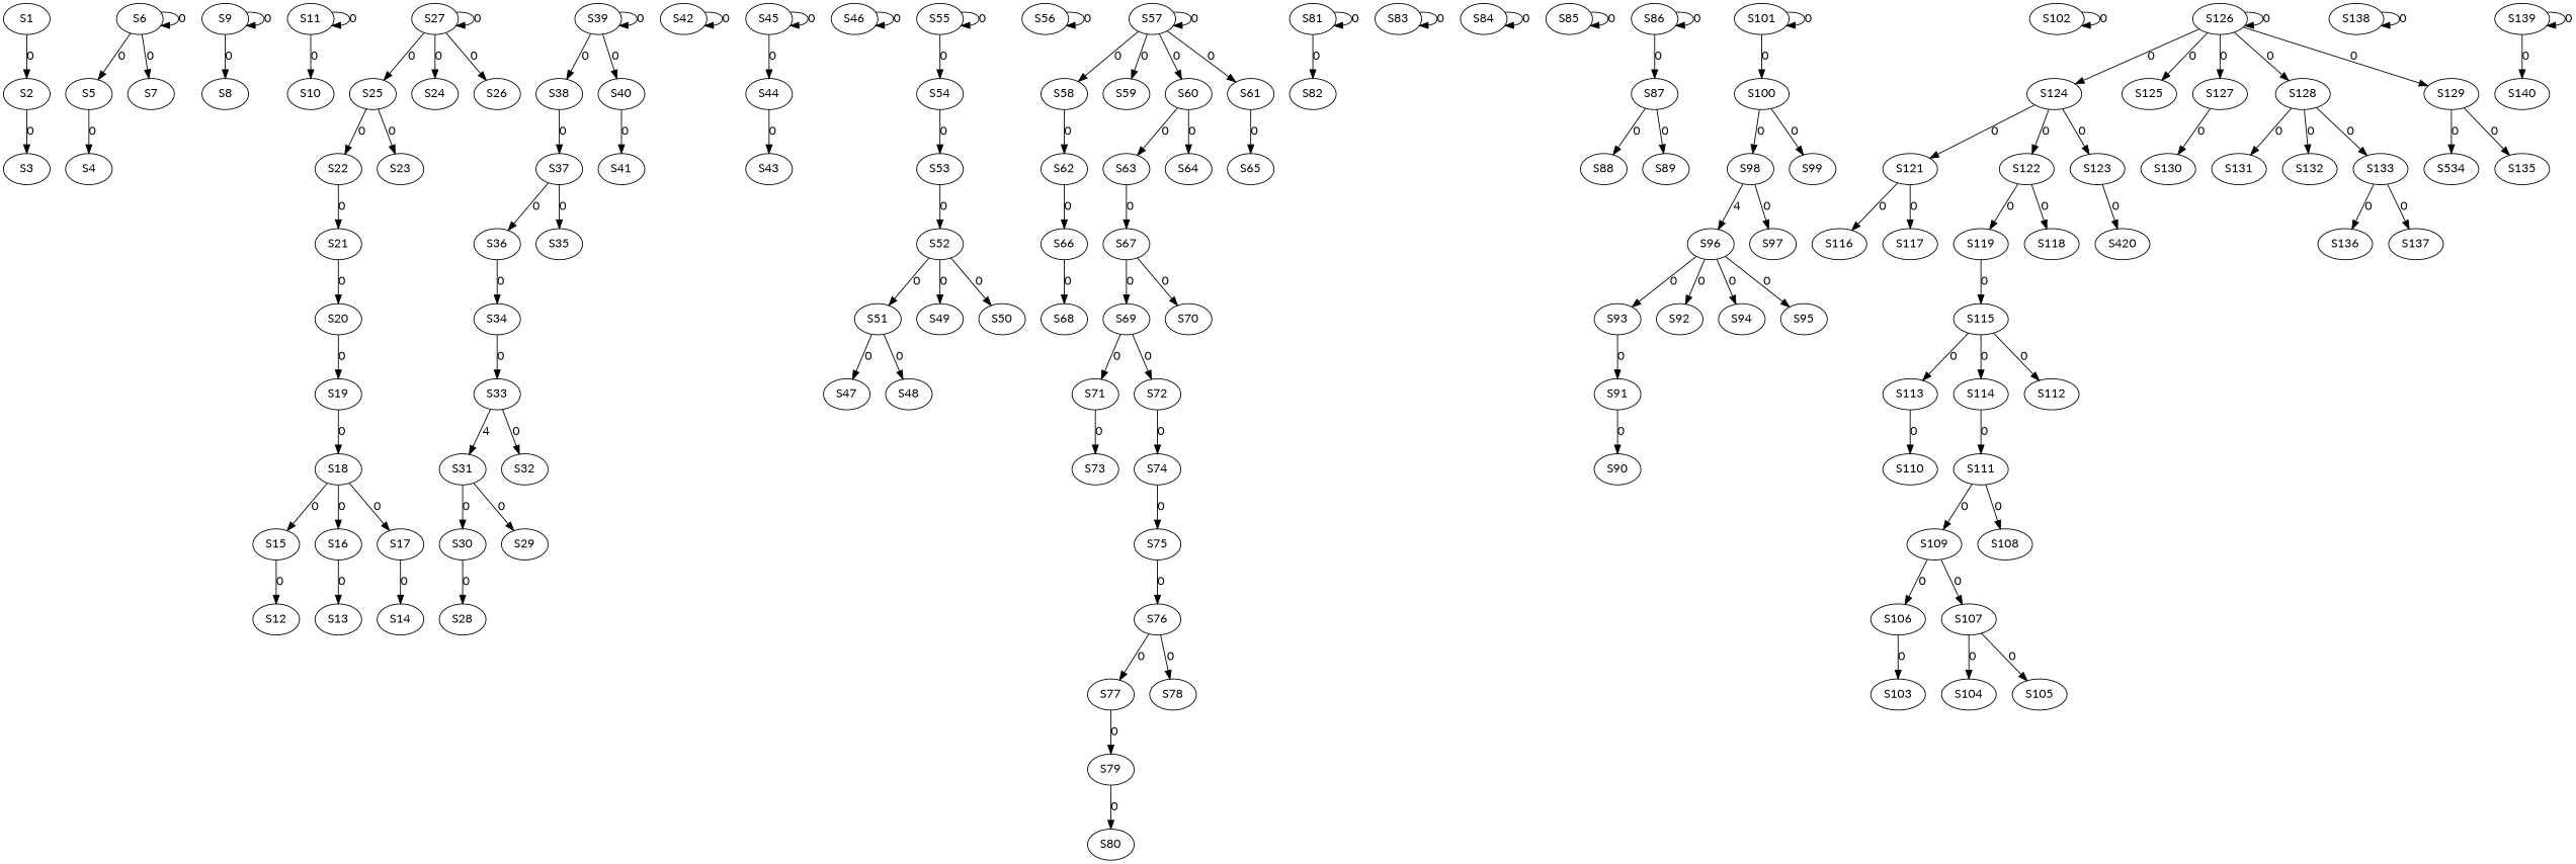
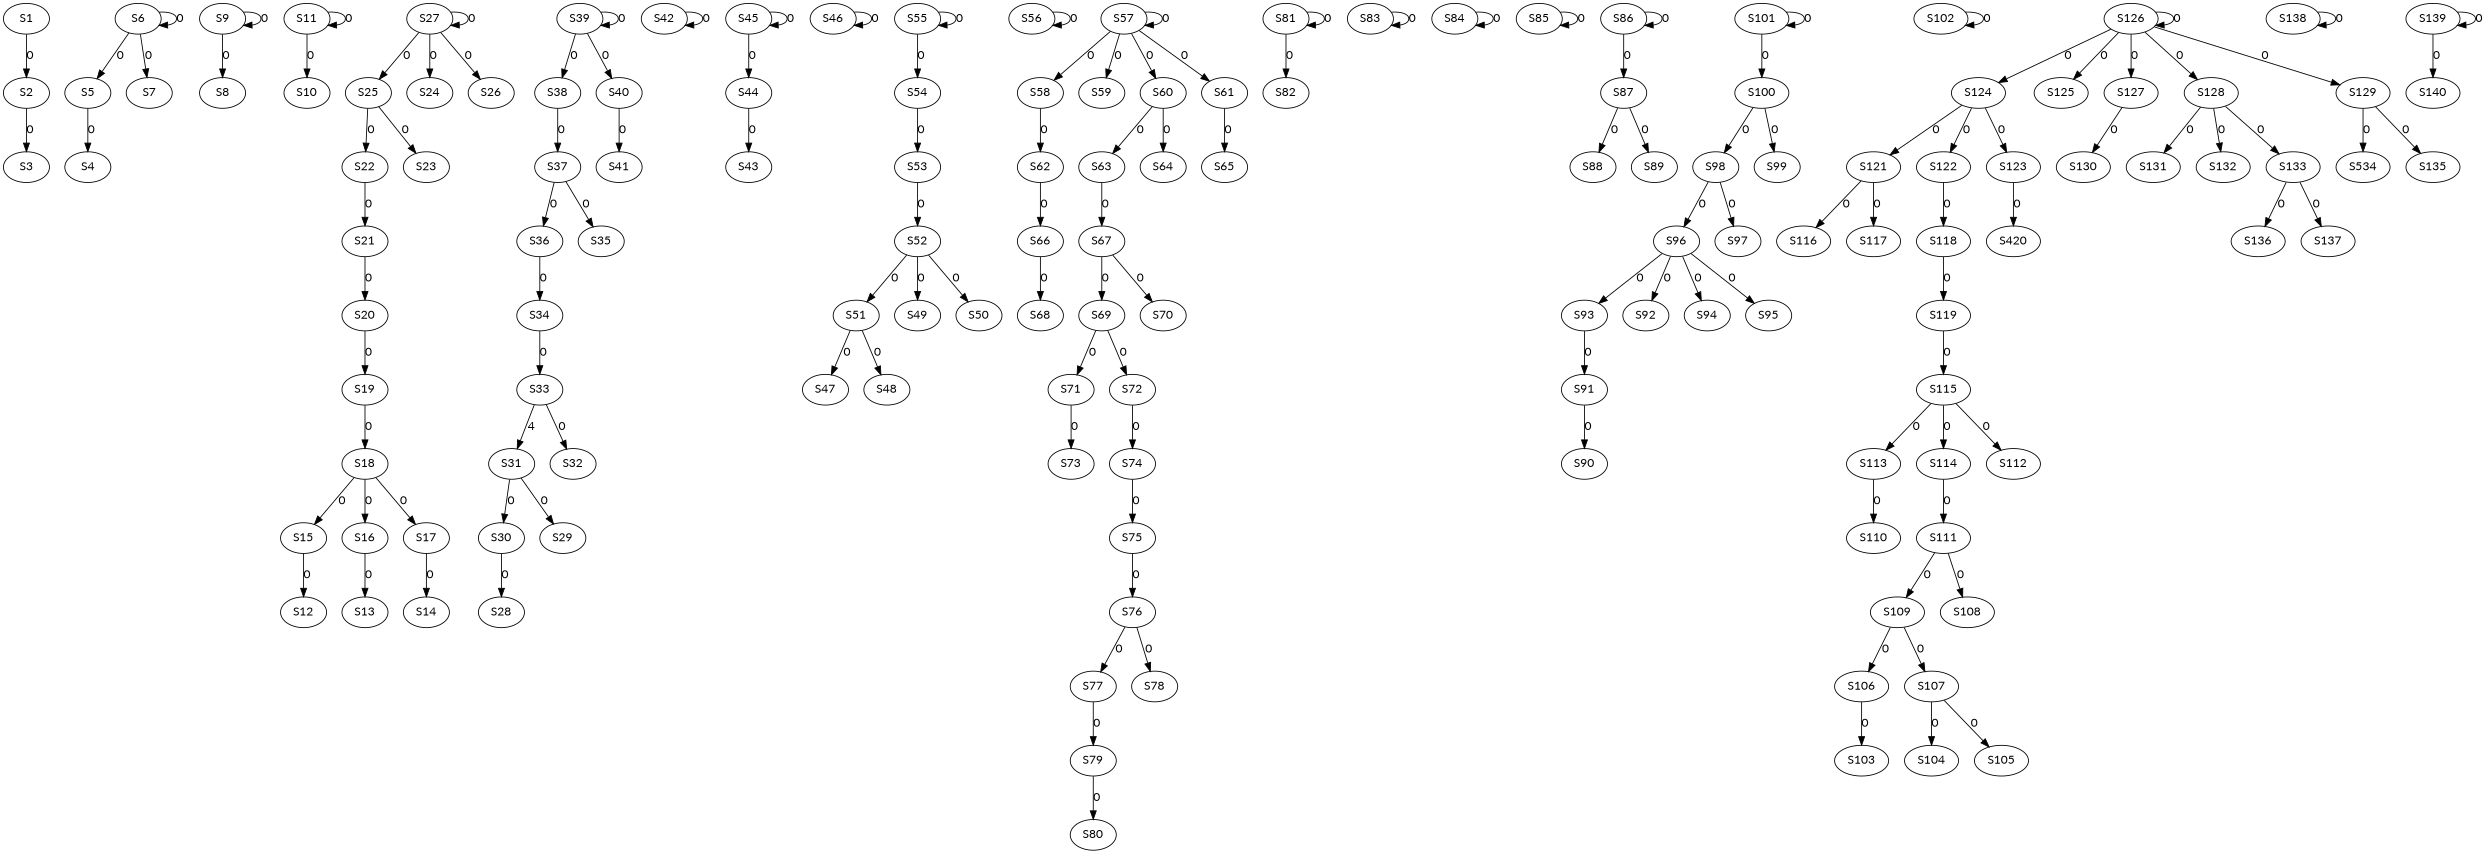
  strict digraph {
    fontname=Lato
    node [fontname=Lato]
    edge [fontname=Lato]
    S1
    S2
    S3
    S5
    S4
    S6
    S7
    S9
    S8
    S11
    S10
    S15
    S12
    S16
    S13
    S17
    S14
    S18
    S19
    S20
    S21
    S22
    S25
    S23
    S27
    S24
    S26
    S30
    S28
    S31
    S29
    S33
    S32
    S34
    S36
    S37
    S35
    S38
    S39
    S40
    S41
    S42
    S44
    S43
    S45
    S46
    S51
    S47
    S48
    S52
    S49
    S50
    S53
    S54
    S55
    S56
    S57
    S58
    S59
    S60
    S61
    S62
    S63
    S64
    S65
    S66
    S67
    S68
    S69
    S70
    S71
    S72
    S73
    S74
    S75
    S76
    S77
    S78
    S79
    S80
    S81
    S82
    S83
    S84
    S85
    S86
    S87
    S88
    S89
    S91
    S90
    S93
    S96
    S92
    S94
    S95
    S98
    S97
    S100
    S99
    S101
    S102
    S106
    S103
    S107
    S104
    S105
    S109
    S111
    S108
    S113
    S110
    S114
    S115
    S112
    S119
    S121
    S116
    S117
    S122
    S118
    n122 [label=S420]
    S123
    S124
    S126
    S125
    S127
    S128
    S129
    S130
    S131
    S132
    S133
    n134 [label=S534]
    S135
    S136
    S137
    S138
    S139
    S140
    S1 -> S2 [label=0]
    S2 -> S3 [label=0]
    S5 -> S4 [label=0]
    S6 -> S5 [label=0]
    S6 -> S6 [label=0]
    S6 -> S7 [label=0]
    S9 -> S9 [label=0]
    S9 -> S8 [label=0]
    S11 -> S11 [label=0]
    S11 -> S10 [label=0]
    S15 -> S12 [label=0]
    S16 -> S13 [label=0]
    S17 -> S14 [label=0]
    S18 -> S15 [label=0]
    S18 -> S16 [label=0]
    S18 -> S17 [label=0]
    S19 -> S18 [label=0]
    S20 -> S19 [label=0]
    S21 -> S20 [label=0]
    S22 -> S21 [label=0]
    S25 -> S22 [label=0]
    S25 -> S23 [label=0]
    S27 -> S25 [label=0]
    S27 -> S27 [label=0]
    S27 -> S24 [label=0]
    S27 -> S26 [label=0]
    S30 -> S28 [label=0]
    S31 -> S30 [label=0]
    S31 -> S29 [label=0]
    S33 -> S31 [label=4]
    S33 -> S32 [label=0]
    S34 -> S33 [label=0]
    S36 -> S34 [label=0]
    S37 -> S36 [label=0]
    S37 -> S35 [label=0]
    S38 -> S37 [label=0]
    S39 -> S38 [label=0]
    S39 -> S39 [label=0]
    S39 -> S40 [label=0]
    S40 -> S41 [label=0]
    S42 -> S42 [label=0]
    S44 -> S43 [label=0]
    S45 -> S44 [label=0]
    S45 -> S45 [label=0]
    S46 -> S46 [label=0]
    S51 -> S47 [label=0]
    S51 -> S48 [label=0]
    S52 -> S51 [label=0]
    S52 -> S49 [label=0]
    S52 -> S50 [label=0]
    S53 -> S52 [label=0]
    S54 -> S53 [label=0]
    S55 -> S54 [label=0]
    S55 -> S55 [label=0]
    S56 -> S56 [label=0]
    S57 -> S57 [label=0]
    S57 -> S58 [label=0]
    S57 -> S59 [label=0]
    S57 -> S60 [label=0]
    S57 -> S61 [label=0]
    S58 -> S62 [label=0]
    S60 -> S63 [label=0]
    S60 -> S64 [label=0]
    S61 -> S65 [label=0]
    S62 -> S66 [label=0]
    S63 -> S67 [label=0]
    S66 -> S68 [label=0]
    S67 -> S69 [label=0]
    S67 -> S70 [label=0]
    S69 -> S71 [label=0]
    S69 -> S72 [label=0]
    S71 -> S73 [label=0]
    S72 -> S74 [label=0]
    S74 -> S75 [label=0]
    S75 -> S76 [label=0]
    S76 -> S77 [label=0]
    S76 -> S78 [label=0]
    S77 -> S79 [label=0]
    S79 -> S80 [label=0]
    S81 -> S81 [label=0]
    S81 -> S82 [label=0]
    S83 -> S83 [label=0]
    S84 -> S84 [label=0]
    S85 -> S85 [label=0]
    S86 -> S86 [label=0]
    S86 -> S87 [label=0]
    S87 -> S88 [label=0]
    S87 -> S89 [label=0]
    S91 -> S90 [label=0]
    S93 -> S91 [label=0]
    S96 -> S93 [label=0]
    S96 -> S92 [label=0]
    S96 -> S94 [label=0]
    S96 -> S95 [label=0]
-   S98 -> S96 [label=4]
+   S98 -> S96 [label=0]
    S98 -> S97 [label=0]
    S100 -> S98 [label=0]
    S100 -> S99 [label=0]
    S101 -> S100 [label=0]
    S101 -> S101 [label=0]
    S102 -> S102 [label=0]
    S106 -> S103 [label=0]
    S107 -> S104 [label=0]
    S107 -> S105 [label=0]
    S109 -> S106 [label=0]
    S109 -> S107 [label=0]
    S111 -> S109 [label=0]
    S111 -> S108 [label=0]
    S113 -> S110 [label=0]
    S114 -> S111 [label=0]
    S115 -> S113 [label=0]
    S115 -> S114 [label=0]
    S115 -> S112 [label=0]
    S119 -> S115 [label=0]
    S121 -> S116 [label=0]
    S121 -> S117 [label=0]
-   S122 -> S119 [label=0]
+   S118 -> S119 [label=0]
    S122 -> S118 [label=0]
    S123 -> n122 [label=0]
    S124 -> S121 [label=0]
    S124 -> S122 [label=0]
    S124 -> S123 [label=0]
    S126 -> S124 [label=0]
    S126 -> S126 [label=0]
    S126 -> S125 [label=0]
    S126 -> S127 [label=0]
    S126 -> S128 [label=0]
    S126 -> S129 [label=0]
    S127 -> S130 [label=0]
    S128 -> S131 [label=0]
    S128 -> S132 [label=0]
    S128 -> S133 [label=0]
    S129 -> n134 [label=0]
    S129 -> S135 [label=0]
    S133 -> S136 [label=0]
    S133 -> S137 [label=0]
    S138 -> S138 [label=0]
    S139 -> S139 [label=0]
    S139 -> S140 [label=0]
  }
